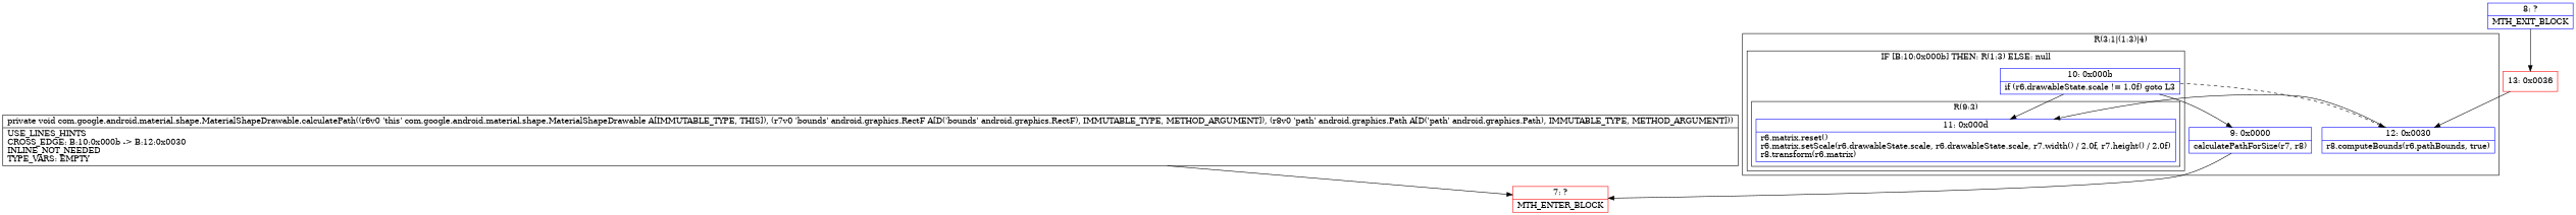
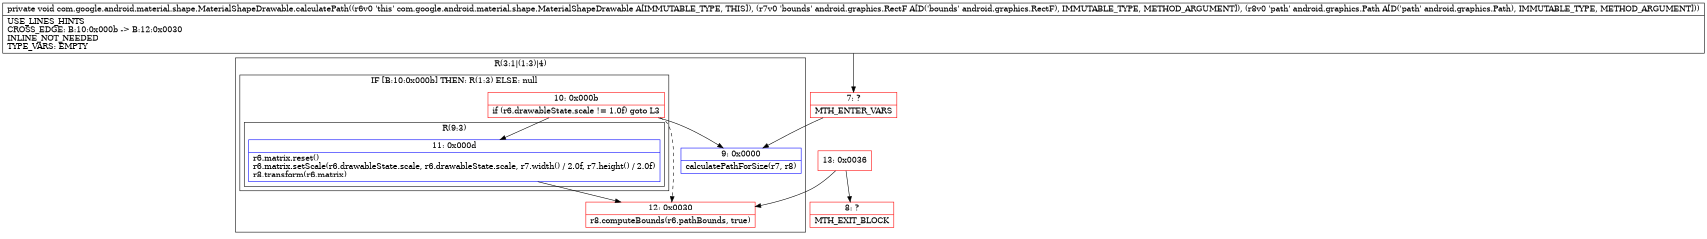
  digraph {
    node [color=blue shape=record]
    n1 [label="{11\:\ 0x000d|r6.matrix.reset()\lr6.matrix.setScale(r6.drawableState.scale, r6.drawableState.scale, r7.width() \/ 2.0f, r7.height() \/ 2.0f)\lr8.transform(r6.matrix)\l}"]
-   n2 [label="{10\:\ 0x000b|if (r6.drawableState.scale != 1.0f) goto L3\l}"]
+   n2 [color=red label="{10\:\ 0x000b|if (r6.drawableState.scale != 1.0f) goto L3\l}"]
    n3 [label="{9\:\ 0x0000|calculatePathForSize(r7, r8)\l}"]
-   n4 [label="{12\:\ 0x0030|r8.computeBounds(r6.pathBounds, true)\l}"]
+   n4 [color=red label="{12\:\ 0x0030|r8.computeBounds(r6.pathBounds, true)\l}"]
    n5 [color=red label="{13\:\ 0x0036}"]
-   n6 [label="{8\:\ ?|MTH_EXIT_BLOCK\l}"]
-   n7 [color=red label="{7\:\ ?|MTH_ENTER_BLOCK\l}"]
+   n6 [color=red label="{8\:\ ?|MTH_EXIT_BLOCK\l}"]
+   n7 [color=red label="{7\:\ ?|MTH_ENTER_VARS\l}"]
    n8 [label="{private void com.google.android.material.shape.MaterialShapeDrawable.calculatePath((r6v0 'this' com.google.android.material.shape.MaterialShapeDrawable A[IMMUTABLE_TYPE, THIS]), (r7v0 'bounds' android.graphics.RectF A[D('bounds' android.graphics.RectF), IMMUTABLE_TYPE, METHOD_ARGUMENT]), (r8v0 'path' android.graphics.Path A[D('path' android.graphics.Path), IMMUTABLE_TYPE, METHOD_ARGUMENT]))  | USE_LINES_HINTS\lCROSS_EDGE: B:10:0x000b \-\> B:12:0x0030\lINLINE_NOT_NEEDED\lTYPE_VARS: EMPTY\l}" color=""]
    subgraph cluster_1 {
      label="R(3:1|(1:3)|4)"
      n3
      n4
      subgraph cluster_2 {
        label="IF [B:10:0x000b] THEN: R(1:3) ELSE: null"
        n2
        subgraph cluster_3 {
          label="R(9:3)"
          n1
        }
      }
    }
-   n4 -> n1
+   n1 -> n4
    n2 -> n1
    n2 -> n3
    n2 -> n4 [style=dashed]
    n5 -> n4
-   n6 -> n5
-   n3 -> n7
+   n5 -> n6
+   n7 -> n3
    n8 -> n7
  }
